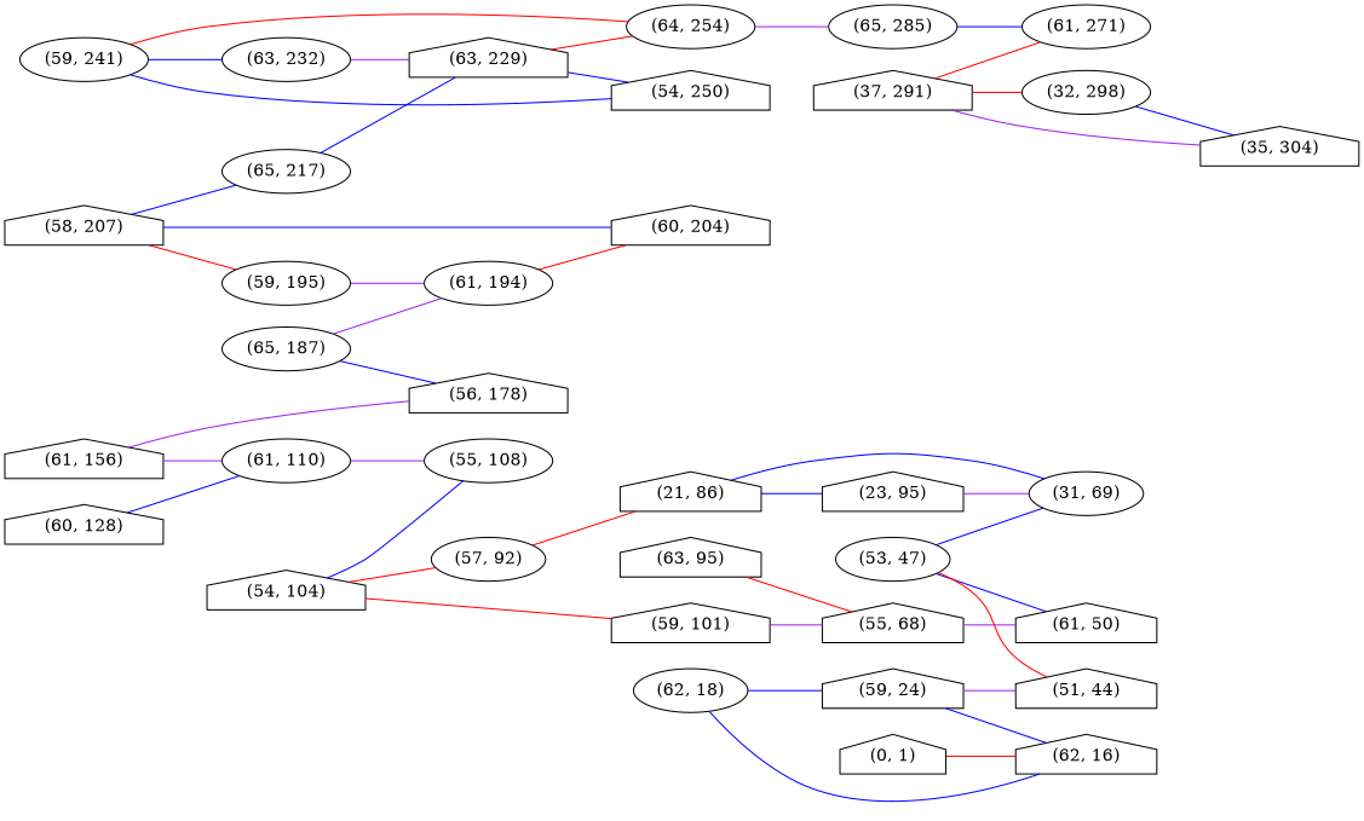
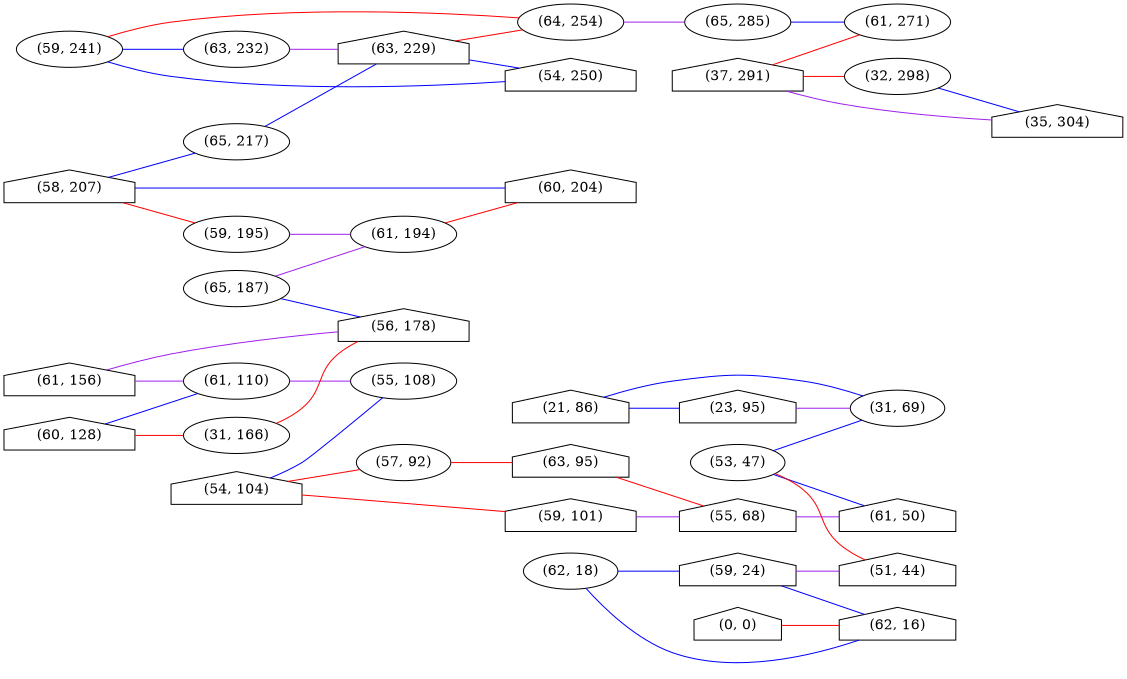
  graph {
    rankdir=LR
    node [shape=house]
    edge [color=blue weight=1]
    "(65, 217)" [shape=ellipse]
    "(58, 207)"
    "(59, 195)" [shape=ellipse]
    "(60, 204)"
    "(63, 229)"
    "(61, 194)" [shape=ellipse]
    "(65, 187)" [shape=ellipse]
    "(56, 178)"
    "(59, 241)" [shape=ellipse]
    "(63, 232)" [shape=ellipse]
    "(64, 254)" [shape=ellipse]
    "(54, 250)"
    "(65, 285)" [shape=ellipse]
    n14 [label="(61, 110)" shape=ellipse]
    "(60, 128)"
+   "(31, 166)" [shape=ellipse]
    "(55, 108)" [shape=ellipse]
    "(32, 298)" [shape=ellipse]
    "(37, 291)"
    "(35, 304)"
    "(61, 271)" [shape=ellipse]
    "(61, 156)"
    "(21, 86)"
    "(23, 95)"
    "(31, 69)" [shape=ellipse]
    "(54, 104)"
    "(59, 101)"
    "(57, 92)" [shape=ellipse]
    "(55, 68)"
    "(63, 95)"
    "(61, 50)"
    "(62, 18)" [shape=ellipse]
    "(59, 24)"
    "(62, 16)"
    "(51, 44)"
-   "(0, 0)" [label="(0, 1)"]
+   "(0, 0)"
    "(53, 47)" [shape=ellipse]
    "(65, 217)" -- "(63, 229)"
    "(58, 207)" -- "(65, 217)"
    "(58, 207)" -- "(59, 195)" [color=red weight=3]
    "(58, 207)" -- "(60, 204)" [weight=3]
    "(59, 195)" -- "(61, 194)" [color=purple]
    "(63, 229)" -- "(64, 254)" [color=red weight=3]
    "(63, 229)" -- "(54, 250)" [weight=3]
    "(61, 194)" -- "(60, 204)" [color=red]
    "(65, 187)" -- "(61, 194)" [color=purple]
    "(65, 187)" -- "(56, 178)" [weight=3]
    "(59, 241)" -- "(63, 232)"
    "(59, 241)" -- "(64, 254)" [color=red]
    "(59, 241)" -- "(54, 250)"
    "(63, 232)" -- "(63, 229)" [color=purple weight=3]
    "(64, 254)" -- "(65, 285)" [color=purple weight=3]
    "(65, 285)" -- "(61, 271)"
    n14 -- "(55, 108)" [color=purple weight=3]
    "(60, 128)" -- n14
+   "(60, 128)" -- "(31, 166)" [color=red]
+   "(31, 166)" -- "(56, 178)" [color=red weight=3]
    "(32, 298)" -- "(35, 304)" [weight=2]
    "(37, 291)" -- "(32, 298)" [color=red weight=3]
    "(37, 291)" -- "(35, 304)" [color=purple weight=3]
    "(37, 291)" -- "(61, 271)" [color=red]
    "(61, 156)" -- "(56, 178)" [color=purple]
    "(61, 156)" -- n14 [color=purple weight=3]
    "(21, 86)" -- "(23, 95)" [weight=2]
    "(21, 86)" -- "(31, 69)" [weight=3]
    "(23, 95)" -- "(31, 69)" [color=purple weight=3]
    "(54, 104)" -- "(55, 108)"
    "(54, 104)" -- "(59, 101)" [color=red]
    "(54, 104)" -- "(57, 92)" [color=red]
    "(59, 101)" -- "(55, 68)" [color=purple weight=3]
-   "(57, 92)" -- "(21, 86)" [color=red weight=2]
+   "(57, 92)" -- "(63, 95)" [color=red weight=2]
    "(55, 68)" -- "(61, 50)" [color=purple weight=2]
    "(63, 95)" -- "(55, 68)" [color=red weight=3]
    "(62, 18)" -- "(59, 24)" [weight=3]
    "(62, 18)" -- "(62, 16)"
    "(59, 24)" -- "(62, 16)" [weight=3]
    "(59, 24)" -- "(51, 44)" [color=purple weight=3]
    "(0, 0)" -- "(62, 16)" [color=red weight=4]
    "(53, 47)" -- "(31, 69)"
    "(53, 47)" -- "(61, 50)"
    "(53, 47)" -- "(51, 44)" [color=red]
  }
